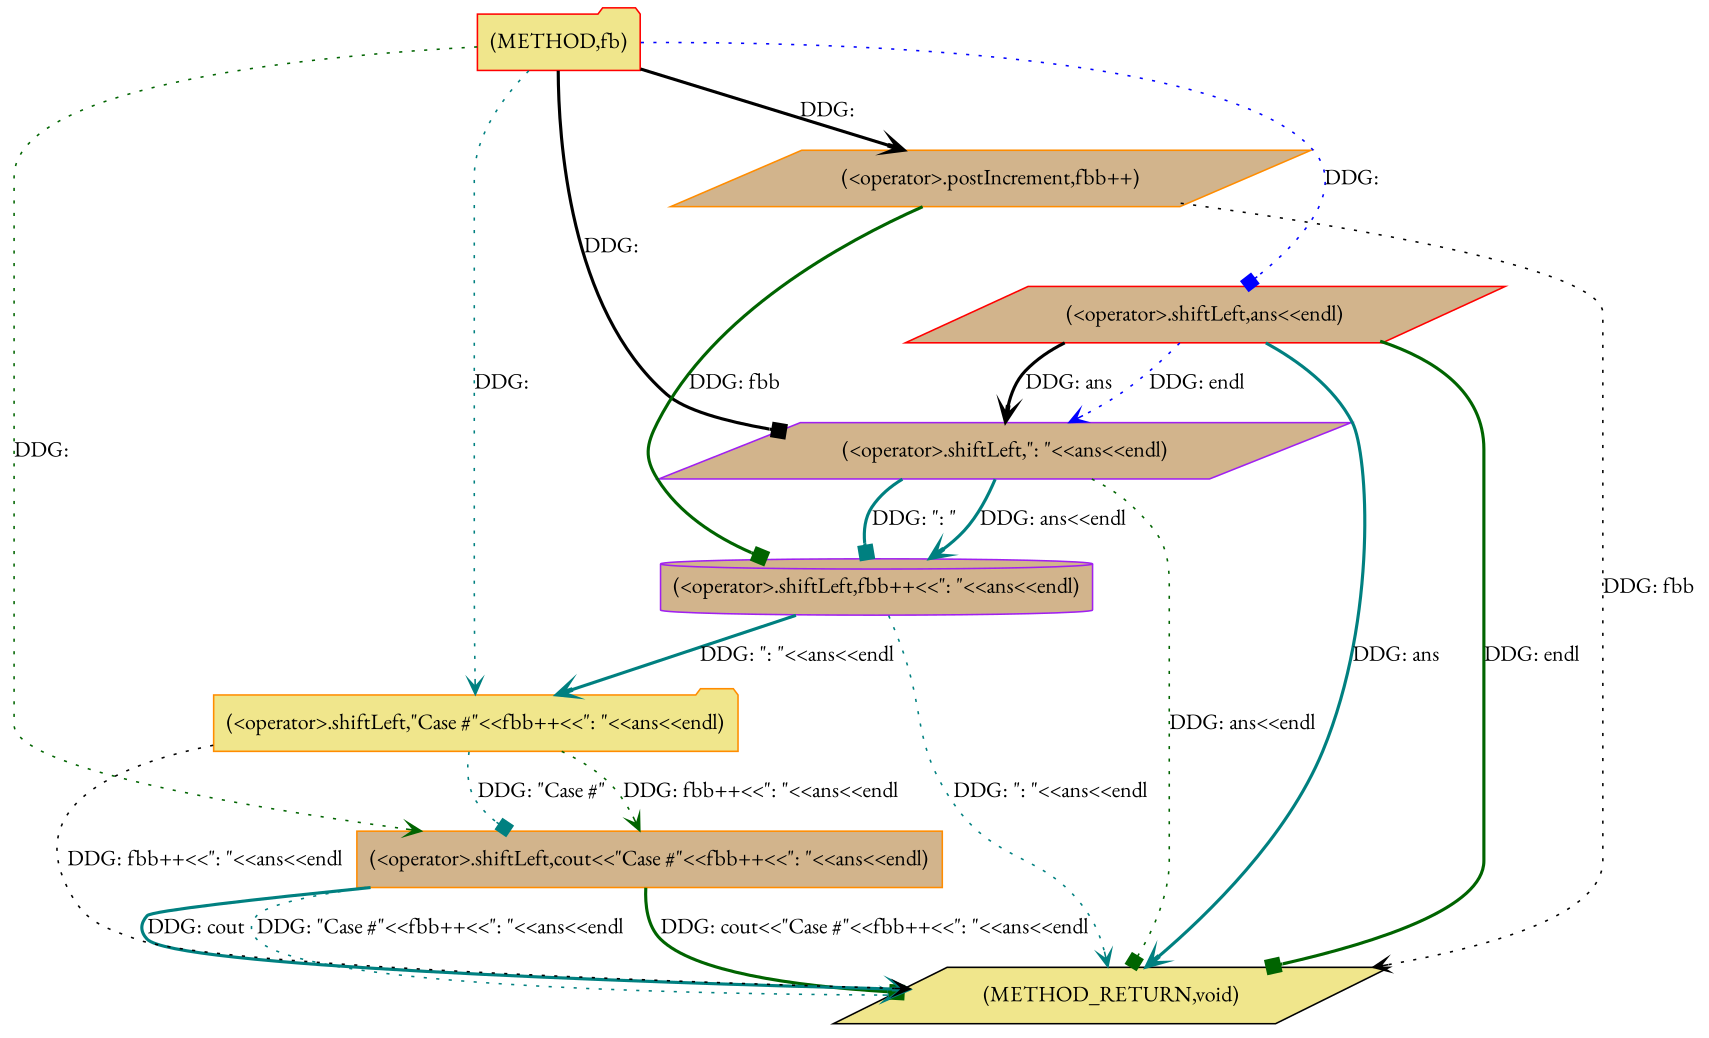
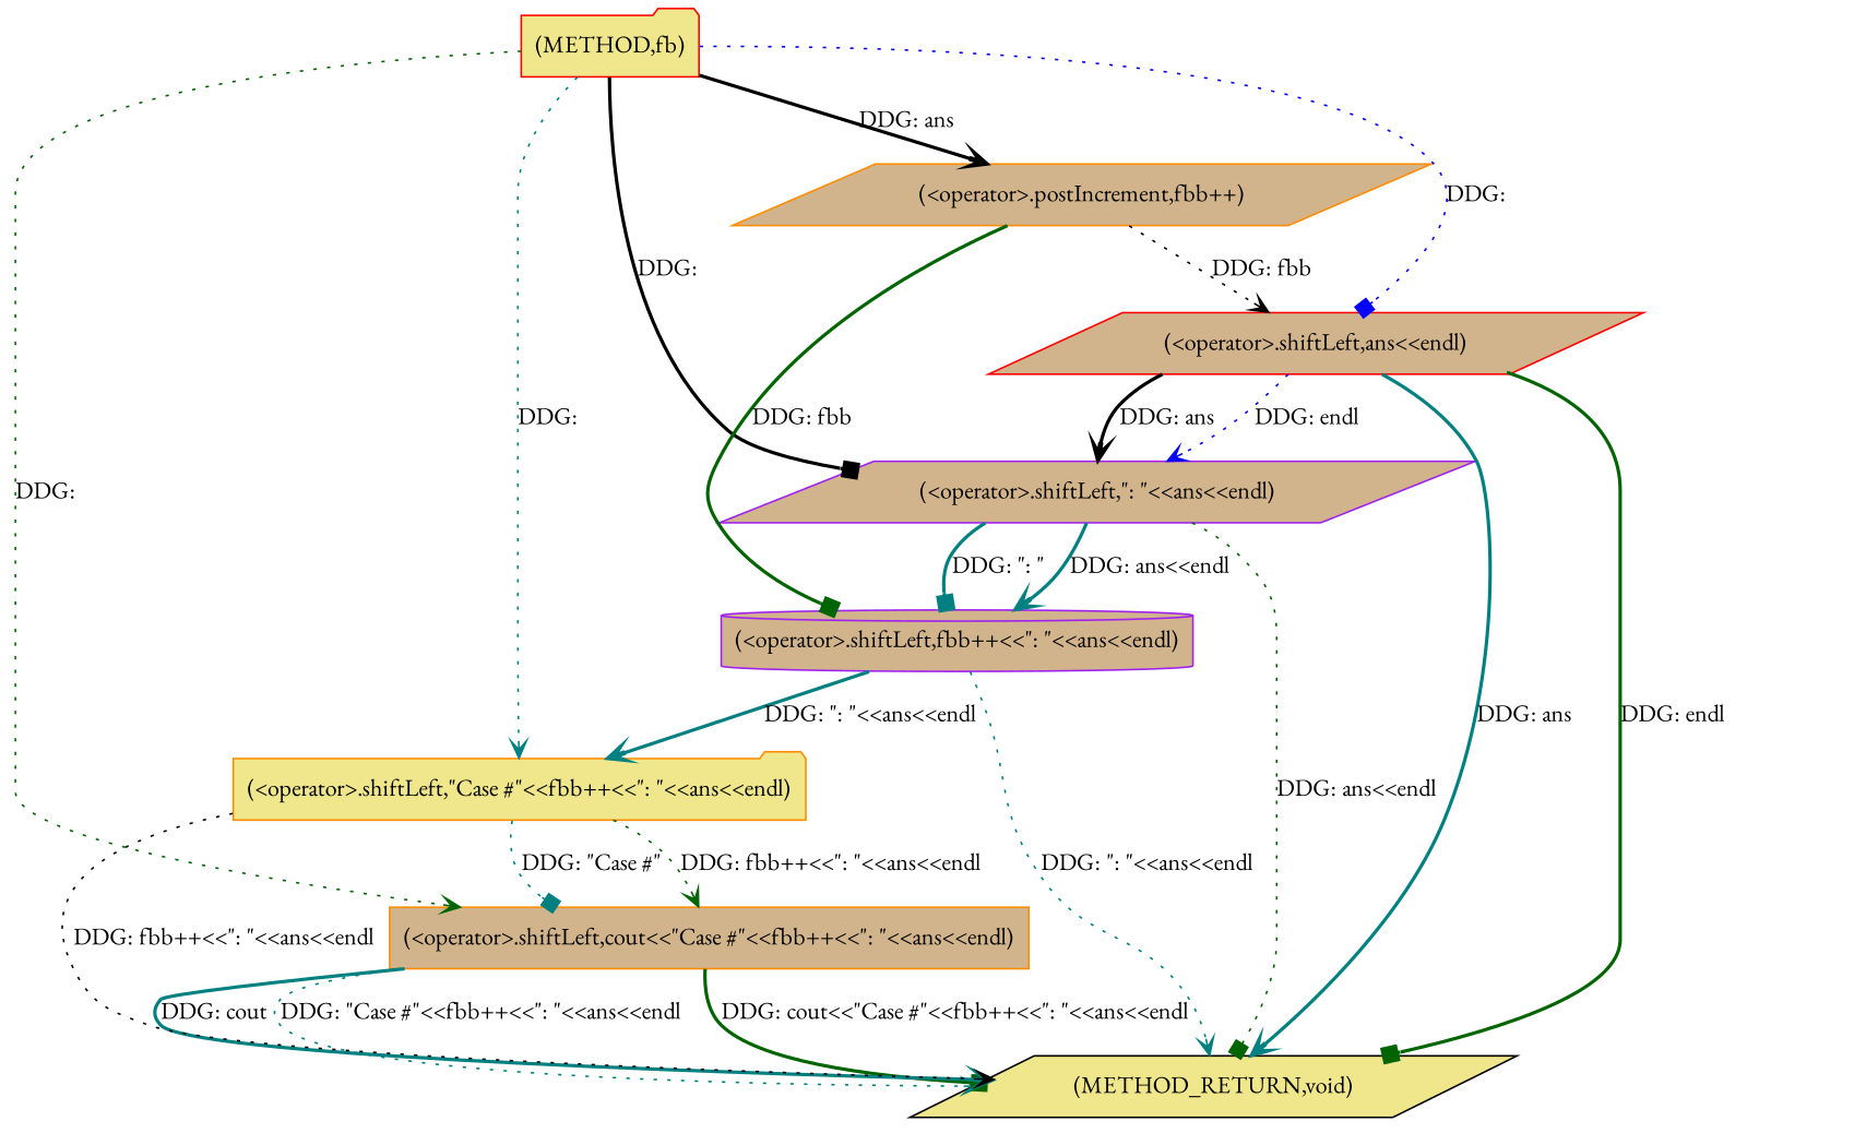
  digraph {
    fontname="EB Garamond"
    node [color=darkorange fillcolor=tan fontname="EB Garamond" shape=parallelogram style=filled]
    edge [arrowhead=vee color=teal fontname="EB Garamond" style=dotted]
    n1 [color=red fillcolor=khaki label="(METHOD,fb)" shape=folder]
    n2 [label="(<operator>.shiftLeft,cout<<\"Case #\"<<fbb++<<\": \"<<ans<<endl)" shape=box]
    n3 [fillcolor=khaki label="(<operator>.shiftLeft,\"Case #\"<<fbb++<<\": \"<<ans<<endl)" shape=folder]
    n4 [label="(<operator>.postIncrement,fbb++)"]
    n5 [color=purple label="(<operator>.shiftLeft,\": \"<<ans<<endl)"]
    n6 [color=red label="(<operator>.shiftLeft,ans<<endl)"]
    n7 [color=black fillcolor=khaki label="(METHOD_RETURN,void)"]
    n8 [color=purple label="(<operator>.shiftLeft,fbb++<<\": \"<<ans<<endl)" shape=cylinder]
    n1 -> n2 [color=darkgreen label="DDG: "]
    n1 -> n3 [label="DDG: "]
-   n1 -> n4 [color=black label="DDG: " style=bold]
+   n1 -> n4 [color=black label="DDG: ans" style=bold]
    n1 -> n5 [arrowhead=box color=black label="DDG: " style=bold]
    n1 -> n6 [arrowhead=box color=blue label="DDG: "]
    n2 -> n7 [label="DDG: \"Case #\"<<fbb++<<\": \"<<ans<<endl"]
    n2 -> n7 [arrowhead=box color=darkgreen label="DDG: cout<<\"Case #\"<<fbb++<<\": \"<<ans<<endl" style=bold]
    n2 -> n7 [label="DDG: cout" style=bold]
    n3 -> n2 [arrowhead=box label="DDG: \"Case #\""]
    n3 -> n2 [color=darkgreen label="DDG: fbb++<<\": \"<<ans<<endl"]
    n3 -> n7 [color=black label="DDG: fbb++<<\": \"<<ans<<endl"]
-   n4 -> n7 [color=black label="DDG: fbb"]
+   n4 -> n6 [color=black label="DDG: fbb"]
    n4 -> n8 [arrowhead=box color=darkgreen label="DDG: fbb" style=bold]
    n5 -> n7 [arrowhead=box color=darkgreen label="DDG: ans<<endl"]
    n5 -> n8 [label="DDG: ans<<endl" style=bold]
    n5 -> n8 [arrowhead=box label="DDG: \": \"" style=bold]
    n6 -> n5 [color=blue label="DDG: endl"]
    n6 -> n5 [color=black label="DDG: ans" style=bold]
    n6 -> n7 [label="DDG: ans" style=bold]
    n6 -> n7 [arrowhead=box color=darkgreen label="DDG: endl" style=bold]
    n8 -> n3 [label="DDG: \": \"<<ans<<endl" style=bold]
    n8 -> n7 [label="DDG: \": \"<<ans<<endl"]
  }
